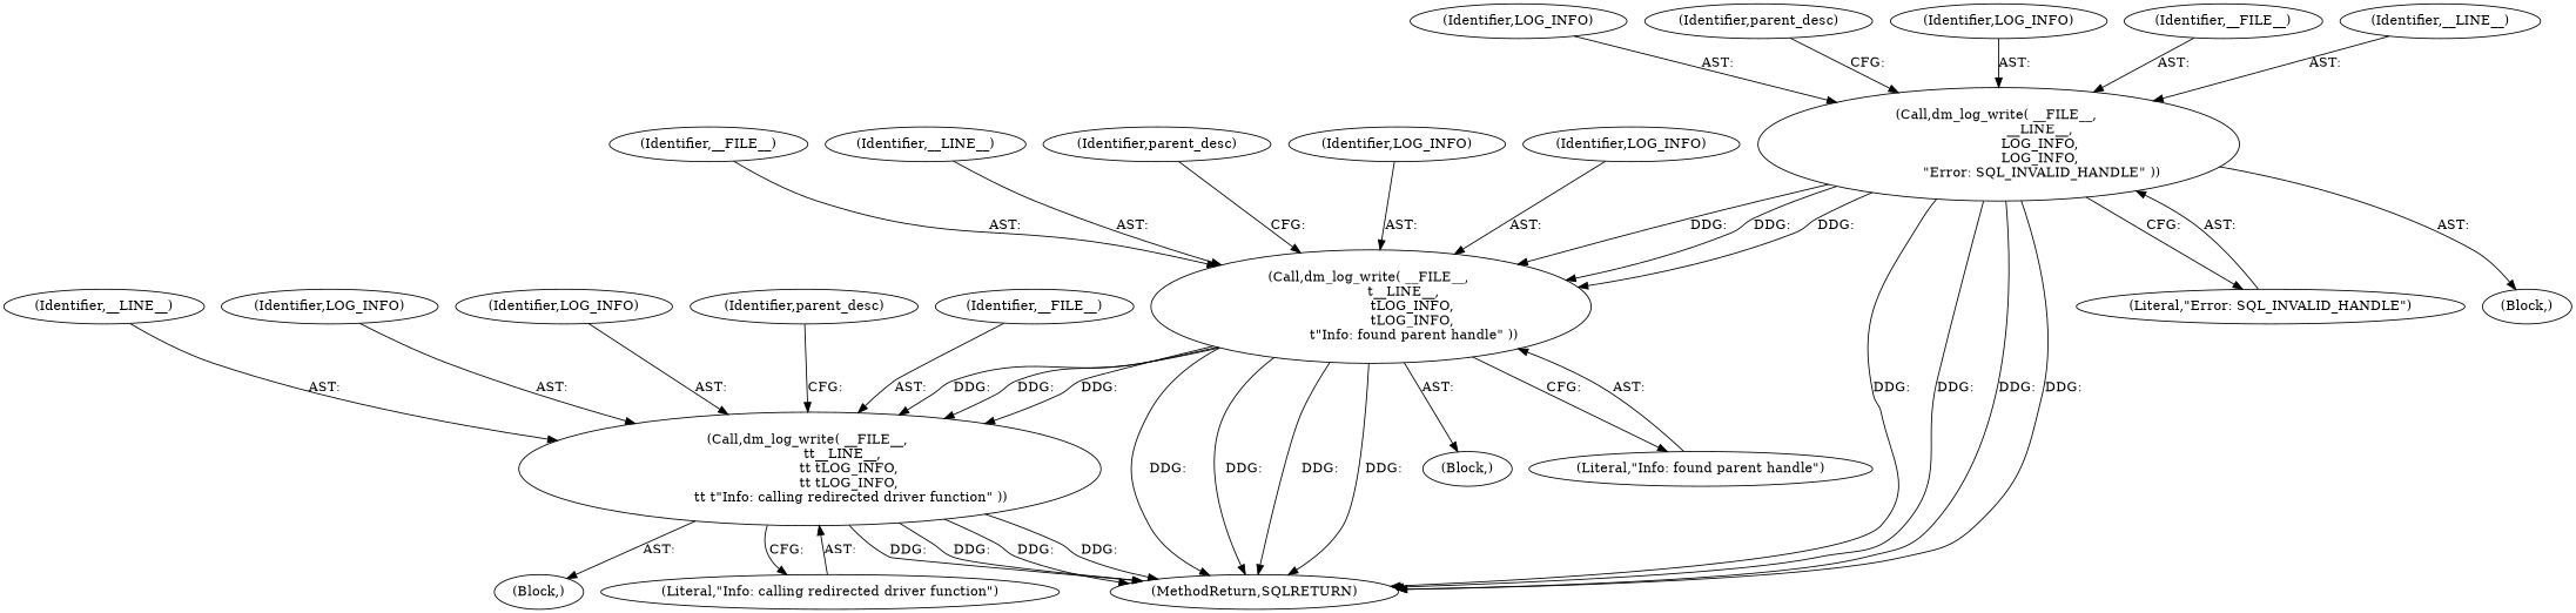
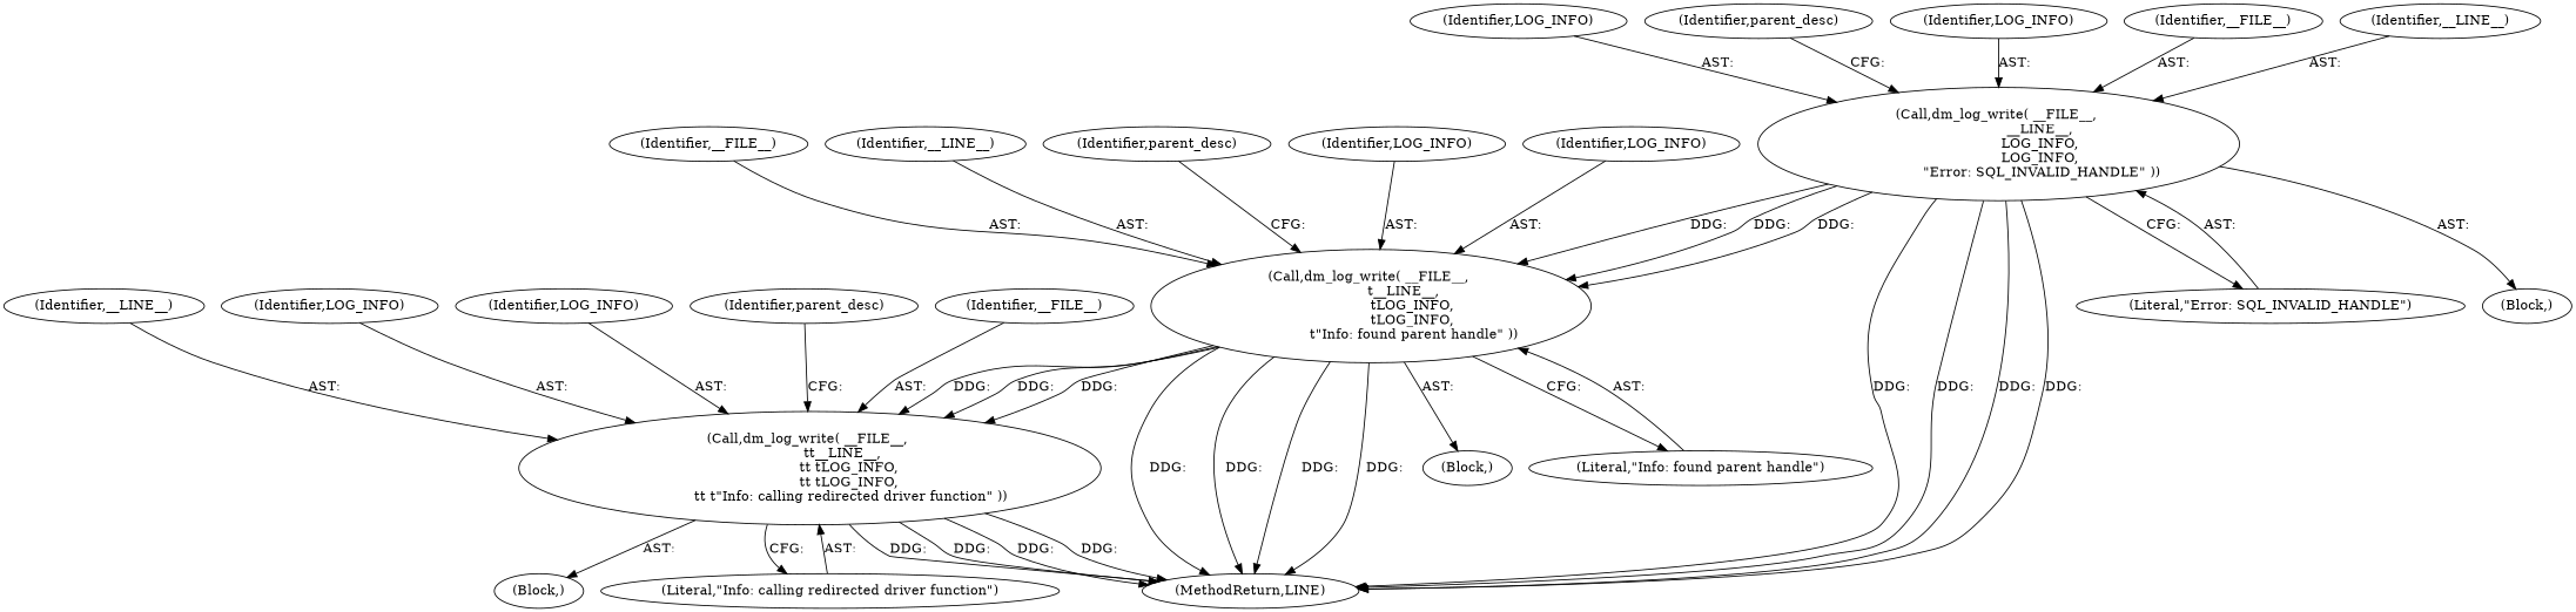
  digraph {
    n1 [label="(Call,dm_log_write( __FILE__, \n                    __LINE__, \n                    LOG_INFO, \n                    LOG_INFO, \n                    \"Error: SQL_INVALID_HANDLE\" ))"]
    n2 [label="(Call,dm_log_write( __FILE__, \n                \t__LINE__, \n                    \tLOG_INFO, \n                    \tLOG_INFO, \n                    \t\"Info: found parent handle\" ))"]
-   n3 [label="(MethodReturn,SQLRETURN)"]
+   n3 [label="(MethodReturn,LINE)"]
    n4 [label="(Literal,\"Error: SQL_INVALID_HANDLE\")"]
    n5 [label="(Block,)"]
    n6 [label="(Call,dm_log_write( __FILE__, \n                \t\t__LINE__, \n                   \t\t \tLOG_INFO, \n                   \t\t \tLOG_INFO, \n                   \t\t \t\"Info: calling redirected driver function\" ))"]
    n7 [label="(Block,)"]
    n8 [label="(Literal,\"Info: found parent handle\")"]
    n9 [label="(Block,)"]
    n10 [label="(Literal,\"Info: calling redirected driver function\")"]
    n11 [label="(Identifier,LOG_INFO)"]
    n12 [label="(Identifier,parent_desc)"]
    n13 [label="(Identifier,__FILE__)"]
    n14 [label="(Identifier,LOG_INFO)"]
    n15 [label="(Identifier,__LINE__)"]
    n16 [label="(Identifier,LOG_INFO)"]
    n17 [label="(Identifier,LOG_INFO)"]
    n18 [label="(Identifier,__LINE__)"]
    n19 [label="(Identifier,__FILE__)"]
    n20 [label="(Identifier,parent_desc)"]
    n21 [label="(Identifier,__LINE__)"]
    n22 [label="(Identifier,parent_desc)"]
    n23 [label="(Identifier,__FILE__)"]
    n24 [label="(Identifier,LOG_INFO)"]
    n25 [label="(Identifier,LOG_INFO)"]
    n1 -> n2 [label="DDG: "]
    n1 -> n2 [label="DDG: "]
    n1 -> n2 [label="DDG: "]
    n1 -> n3 [label="DDG: "]
    n1 -> n3 [label="DDG: "]
    n1 -> n3 [label="DDG: "]
    n1 -> n3 [label="DDG: "]
    n1 -> n4 [label="CFG: "]
    n1 -> n5 [label="AST: "]
    n2 -> n3 [label="DDG: "]
    n2 -> n3 [label="DDG: "]
    n2 -> n3 [label="DDG: "]
    n2 -> n3 [label="DDG: "]
    n2 -> n6 [label="DDG: "]
    n2 -> n6 [label="DDG: "]
    n2 -> n6 [label="DDG: "]
    n2 -> n7 [label="AST: "]
    n2 -> n8 [label="CFG: "]
    n4 -> n1 [label="AST: "]
    n6 -> n3 [label="DDG: "]
    n6 -> n3 [label="DDG: "]
    n6 -> n3 [label="DDG: "]
    n6 -> n3 [label="DDG: "]
    n6 -> n9 [label="AST: "]
    n6 -> n10 [label="CFG: "]
    n8 -> n2 [label="AST: "]
    n10 -> n6 [label="AST: "]
    n11 -> n1 [label="AST: "]
    n12 -> n1 [label="CFG: "]
    n13 -> n2 [label="AST: "]
    n14 -> n1 [label="AST: "]
    n15 -> n6 [label="AST: "]
    n16 -> n6 [label="AST: "]
    n17 -> n6 [label="AST: "]
    n18 -> n2 [label="AST: "]
    n19 -> n1 [label="AST: "]
    n20 -> n2 [label="CFG: "]
    n21 -> n1 [label="AST: "]
    n22 -> n6 [label="CFG: "]
    n23 -> n6 [label="AST: "]
    n24 -> n2 [label="AST: "]
    n25 -> n2 [label="AST: "]
  }
